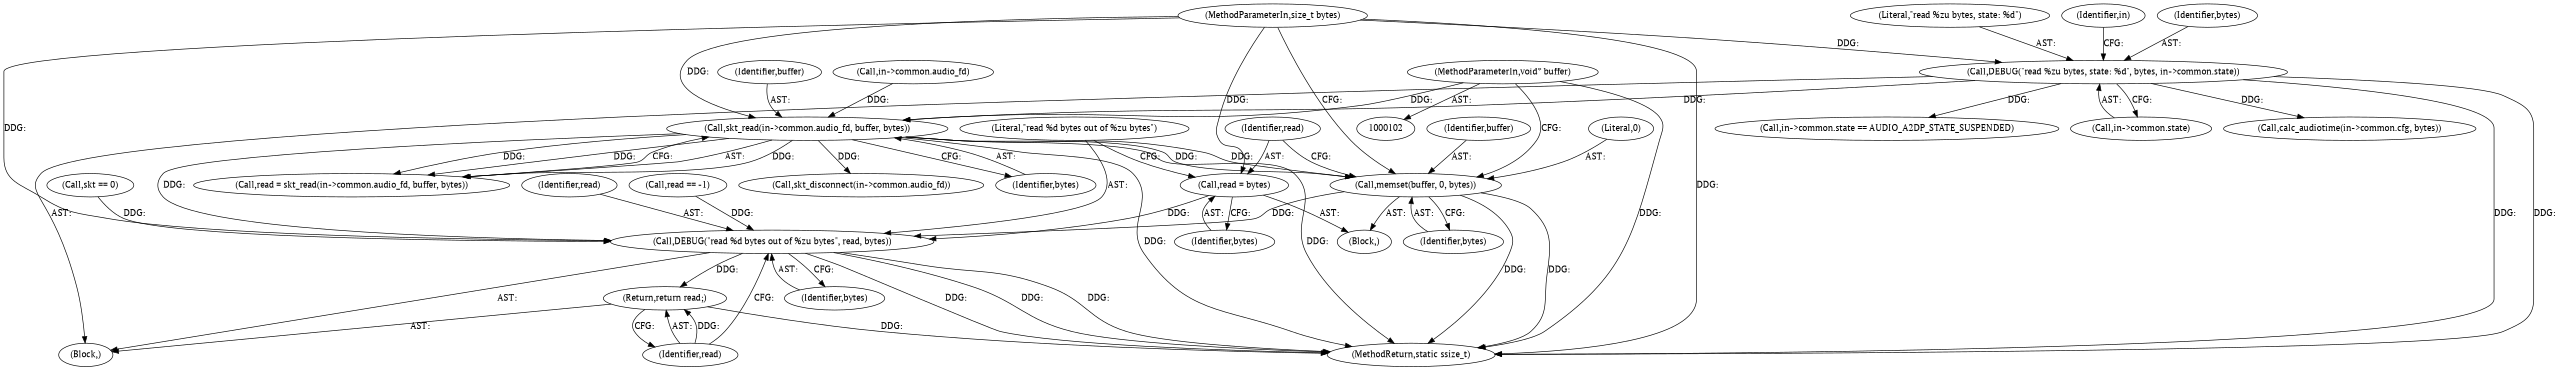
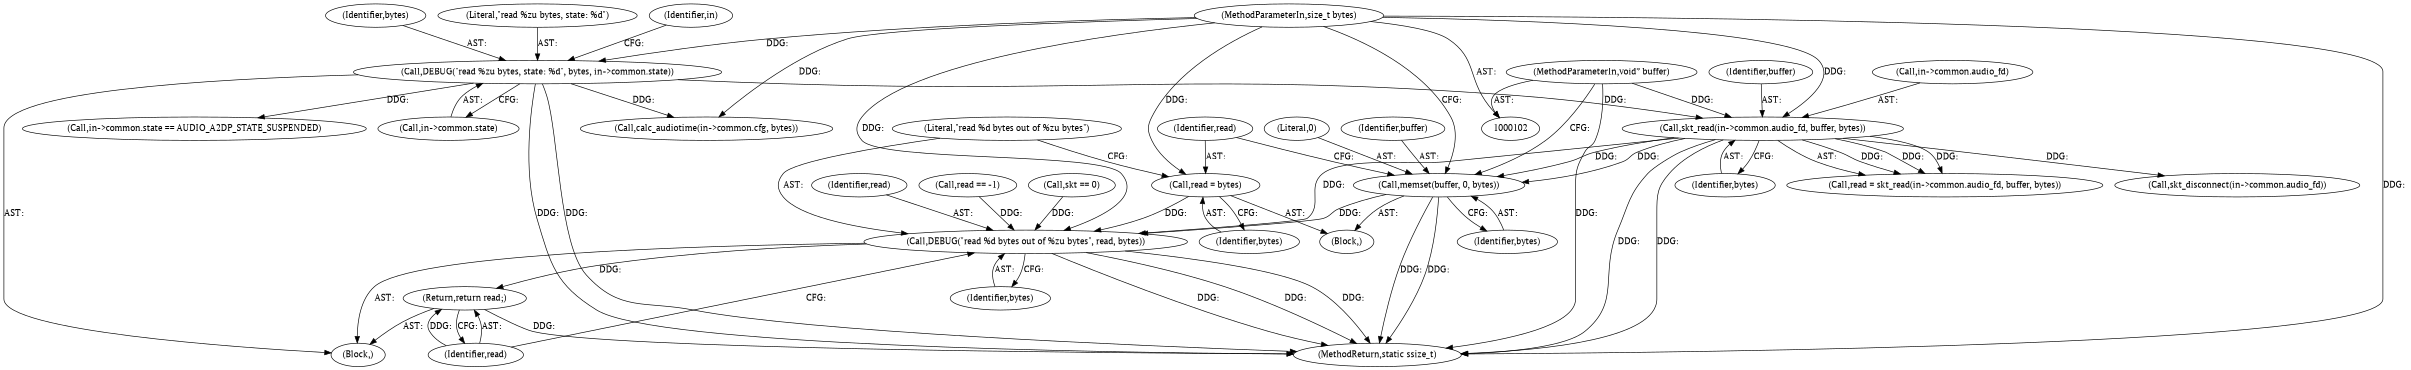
  digraph {
    fontname="PT Serif"
    node [fontname="PT Serif"]
    edge [fontname="PT Serif"]
    n1 [label="(Call,memset(buffer, 0, bytes))"]
    n2 [label="(Call,DEBUG(\"read %d bytes out of %zu bytes\", read, bytes))"]
    n3 [label="(Block,)"]
    n4 [label="(MethodReturn,static ssize_t)"]
    n5 [label="(Identifier,bytes)"]
    n6 [label="(Call,read = bytes)"]
    n7 [label="(Identifier,bytes)"]
    n8 [label="(Block,)"]
    n9 [label="(Return,return read;)"]
    n10 [label="(Identifier,bytes)"]
    n11 [label="(Call,skt_read(in->common.audio_fd, buffer, bytes))"]
    n12 [label="(Call,skt_disconnect(in->common.audio_fd))"]
    n13 [label="(Identifier,bytes)"]
    n14 [label="(Call,read = skt_read(in->common.audio_fd, buffer, bytes))"]
    n15 [label="(MethodParameterIn,void* buffer)"]
    1000102
    n17 [label="(Call,DEBUG(\"read %zu bytes, state: %d\", bytes, in->common.state))"]
    n18 [label="(Call,in->common.state == AUDIO_A2DP_STATE_SUSPENDED)"]
    n19 [label="(Call,in->common.state)"]
    n20 [label="(Call,calc_audiotime(in->common.cfg, bytes))"]
    n21 [label="(MethodParameterIn,size_t bytes)"]
    n22 [label="(Identifier,read)"]
    n23 [label="(Identifier,buffer)"]
    n24 [label="(Identifier,bytes)"]
    n25 [label="(Call,read == -1)"]
    n26 [label="(Call,skt == 0)"]
    n27 [label="(Identifier,read)"]
    n28 [label="(Literal,\"read %zu bytes, state: %d\")"]
    n29 [label="(Identifier,buffer)"]
    n30 [label="(Call,in->common.audio_fd)"]
    n31 [label="(Identifier,read)"]
    n32 [label="(Identifier,in)"]
    n33 [label="(Literal,\"read %d bytes out of %zu bytes\")"]
    n34 [label="(Literal,0)"]
    n1 -> n2 [label="DDG: "]
    n1 -> n3 [label="AST: "]
    n1 -> n4 [label="DDG: "]
    n1 -> n4 [label="DDG: "]
    n1 -> n5 [label="CFG: "]
    n2 -> n4 [label="DDG: "]
    n2 -> n4 [label="DDG: "]
    n2 -> n4 [label="DDG: "]
    n2 -> n8 [label="AST: "]
    n2 -> n9 [label="DDG: "]
    n2 -> n10 [label="CFG: "]
    n5 -> n1 [label="AST: "]
    n6 -> n2 [label="DDG: "]
    n6 -> n3 [label="AST: "]
    n6 -> n7 [label="CFG: "]
    n7 -> n6 [label="AST: "]
    n9 -> n4 [label="DDG: "]
    n9 -> n8 [label="AST: "]
    n9 -> n22 [label="CFG: "]
    n10 -> n2 [label="AST: "]
    n11 -> n1 [label="DDG: "]
    n11 -> n1 [label="DDG: "]
    n11 -> n2 [label="DDG: "]
    n11 -> n4 [label="DDG: "]
    n11 -> n4 [label="DDG: "]
    n11 -> n12 [label="DDG: "]
    n11 -> n13 [label="CFG: "]
    n11 -> n14 [label="AST: "]
    n11 -> n14 [label="DDG: "]
    n11 -> n14 [label="DDG: "]
    n11 -> n14 [label="DDG: "]
    n13 -> n11 [label="AST: "]
-   n14 -> n11 [label="CFG: "]
    n15 -> n1 [label="CFG: "]
    n15 -> n4 [label="DDG: "]
    n15 -> n11 [label="DDG: "]
    n15 -> 1000102 [label="AST: "]
    n17 -> n4 [label="DDG: "]
    n17 -> n4 [label="DDG: "]
    n17 -> n8 [label="AST: "]
    n17 -> n11 [label="DDG: "]
    n17 -> n18 [label="DDG: "]
    n17 -> n19 [label="CFG: "]
    n17 -> n20 [label="DDG: "]
    n19 -> n17 [label="AST: "]
    n21 -> n1 [label="CFG: "]
    n21 -> n2 [label="DDG: "]
    n21 -> n4 [label="DDG: "]
    n21 -> n6 [label="DDG: "]
    n21 -> n11 [label="DDG: "]
+   n21 -> 1000102 [label="AST: "]
    n21 -> n17 [label="DDG: "]
+   n21 -> n20 [label="DDG: "]
    n22 -> n2 [label="CFG: "]
    n22 -> n9 [label="AST: "]
    n22 -> n9 [label="DDG: "]
    n23 -> n11 [label="AST: "]
    n24 -> n17 [label="AST: "]
    n25 -> n2 [label="DDG: "]
    n26 -> n2 [label="DDG: "]
    n27 -> n1 [label="CFG: "]
    n27 -> n6 [label="AST: "]
    n28 -> n17 [label="AST: "]
    n29 -> n1 [label="AST: "]
-   n30 -> n11 [label="DDG: "]
+   n30 -> n11 [label="AST: "]
    n31 -> n2 [label="AST: "]
    n32 -> n17 [label="CFG: "]
    n33 -> n2 [label="AST: "]
    n33 -> n6 [label="CFG: "]
    n34 -> n1 [label="AST: "]
  }
